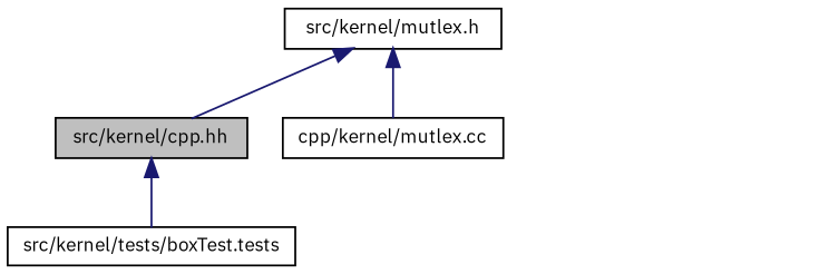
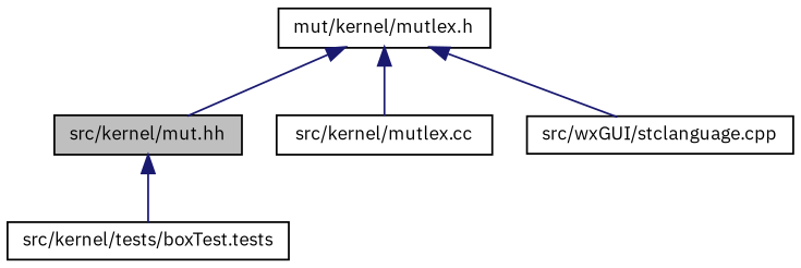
  digraph {
    fontname="IBM Plex Sans"
    node [color=black fillcolor=white fontname="IBM Plex Sans" fontsize=10 shape=record style=filled]
    edge [color=midnightblue dir=back fontname="IBM Plex Sans" fontsize=10 labelfontname=Sans labelfontsize=10 style=solid]
-   n1 [fillcolor=grey75 fontcolor=black height=0.2 label="src/kernel/cpp.hh" width=0.4]
+   n1 [fillcolor=grey75 fontcolor=black height=0.2 label="src/kernel/mut.hh" width=0.4]
    n2 [height=0.2 label="src/kernel/tests/boxTest.tests" width=0.4]
-   n3 [height=0.2 label="src/kernel/mutlex.h" width=0.4]
-   n4 [height=0.2 label="cpp/kernel/mutlex.cc" width=0.4]
+   n3 [height=0.2 label="mut/kernel/mutlex.h" width=0.4]
+   n4 [height=0.2 label="src/kernel/mutlex.cc" width=0.4]
+   n5 [height=0.2 label="src/wxGUI/stclanguage.cpp" width=0.4]
    n1 -> n2
    n3 -> n1
    n3 -> n4
+   n3 -> n5
  }
